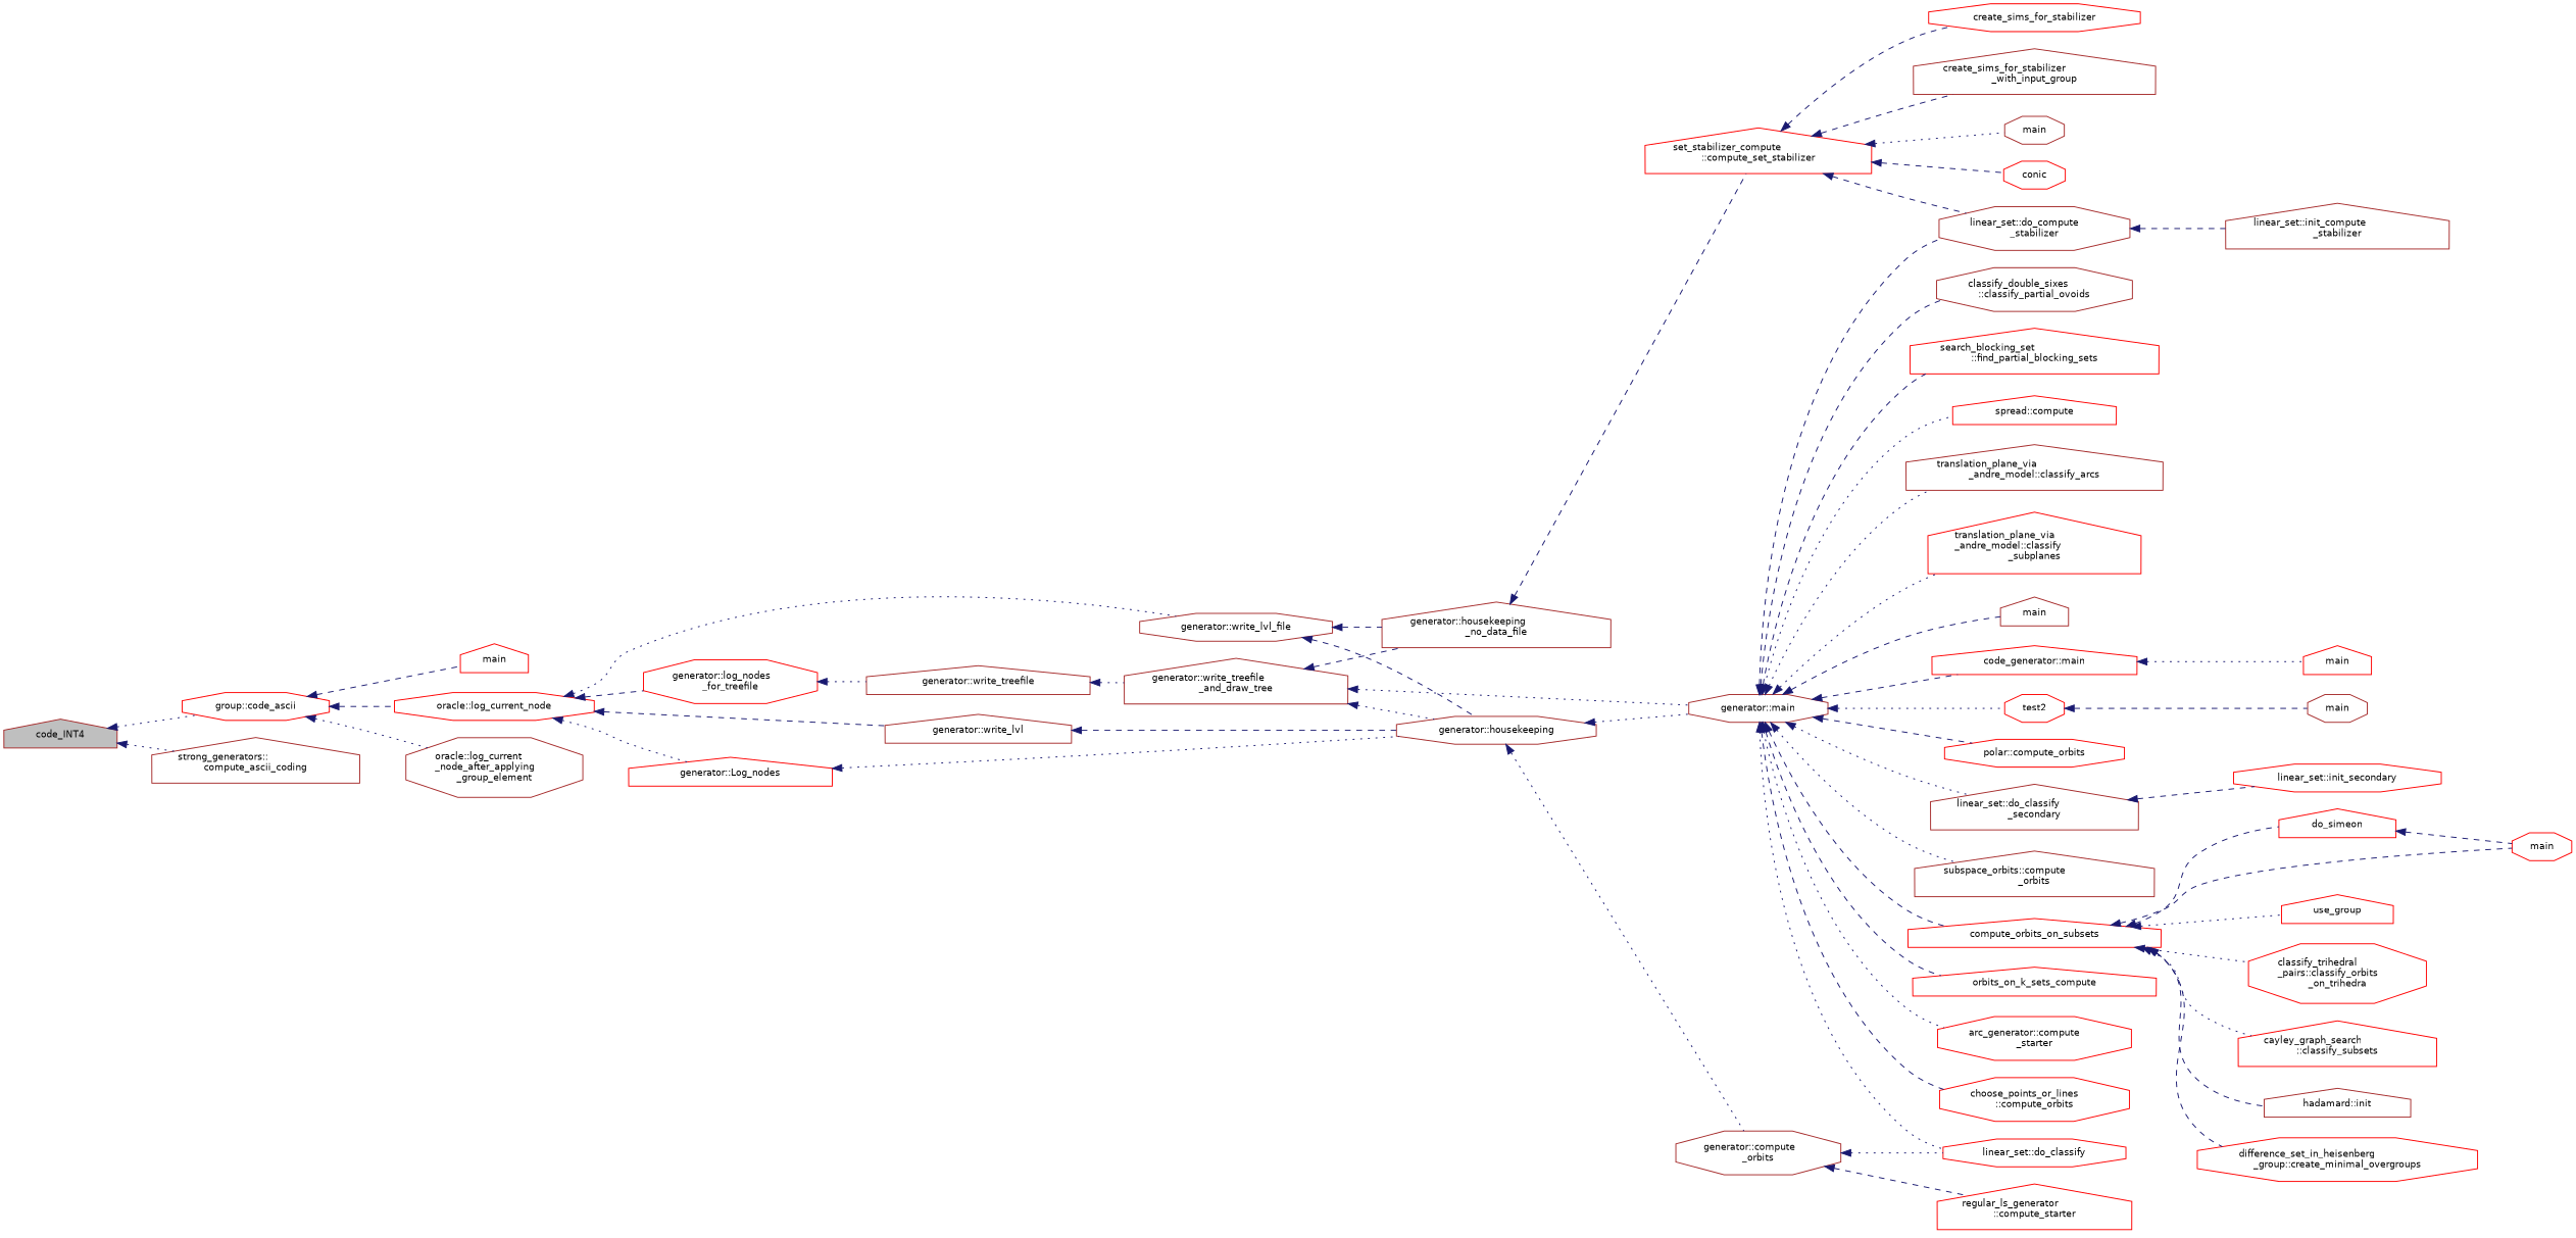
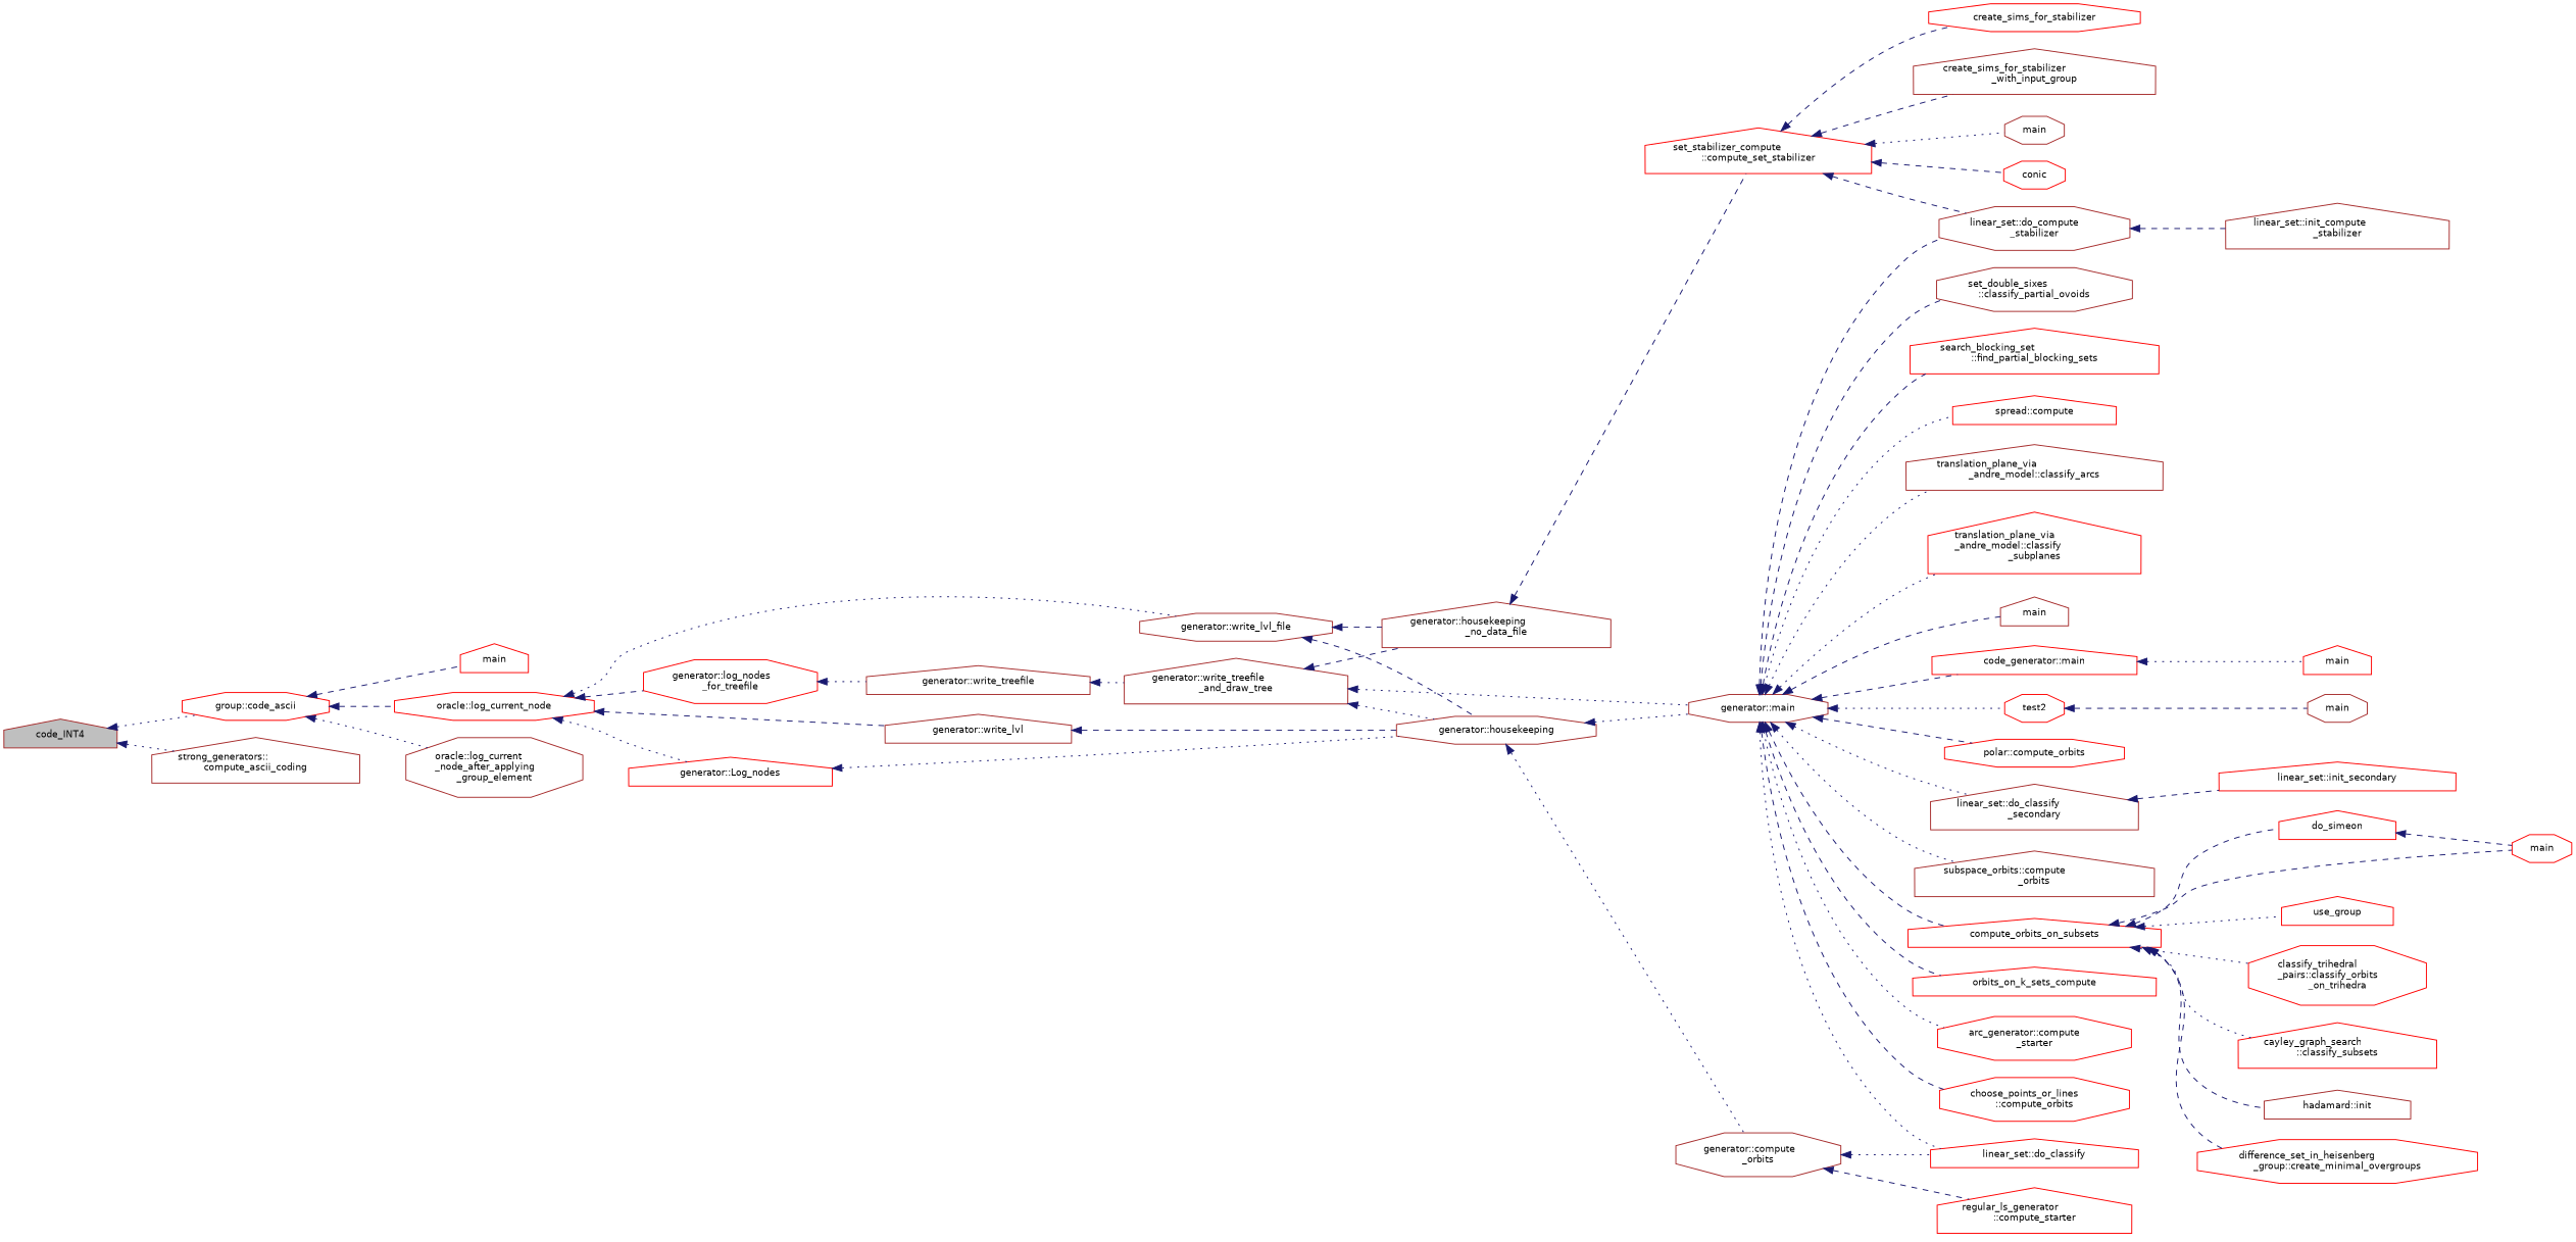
  digraph {
    rankdir=LR
    node [color=red fillcolor=white fontname=Helvetica fontsize=10 shape=house style=filled]
    edge [color=midnightblue dir=back fontname=Helvetica fontsize=10 labelfontname=Helvetica labelfontsize=10 style=dashed]
    n1 [color=brown fillcolor=grey75 fontcolor=black height=0.2 label=code_INT4 width=0.4]
    n2 [height=0.2 label="group::code_ascii" shape=octagon width=0.4]
    n3 [color=brown height=0.2 label="strong_generators::\lcompute_ascii_coding" width=0.4]
    n4 [height=0.2 label=main width=0.4]
    n5 [height=0.2 label="oracle::log_current_node" shape=octagon width=0.4]
    n6 [color=brown height=0.2 label="oracle::log_current\l_node_after_applying\l_group_element" shape=octagon width=0.4]
    n7 [color=brown height=0.2 label="generator::write_lvl_file" shape=octagon width=0.4]
    n8 [color=brown height=0.2 label="generator::write_lvl" width=0.4]
    n9 [height=0.2 label="generator::log_nodes\l_for_treefile" shape=octagon width=0.4]
    n10 [height=0.2 label="generator::Log_nodes" width=0.4]
    n11 [color=brown height=0.2 label="generator::housekeeping" shape=octagon width=0.4]
    n12 [color=brown height=0.2 label="generator::housekeeping\l_no_data_file" width=0.4]
    n13 [color=brown height=0.2 label="generator::write_treefile" width=0.4]
    n14 [color=brown height=0.2 label="generator::compute\l_orbits" shape=octagon width=0.4]
    n15 [color=brown height=0.2 label="generator::main" shape=octagon width=0.4]
    n16 [height=0.2 label="set_stabilizer_compute\l::compute_set_stabilizer" width=0.4]
    n17 [height=0.2 label="regular_ls_generator\l::compute_starter" width=0.4]
-   n18 [height=0.2 label="linear_set::do_classify" shape=octagon width=0.4]
+   n18 [height=0.2 label="linear_set::do_classify" width=0.4]
    n19 [color=brown height=0.2 label=main width=0.4]
    n20 [height=0.2 label="code_generator::main" width=0.4]
    n21 [height=0.2 label=test2 shape=octagon width=0.4]
    n22 [height=0.2 label="polar::compute_orbits" shape=octagon width=0.4]
    n23 [color=brown height=0.2 label="linear_set::do_classify\l_secondary" width=0.4]
    n24 [color=brown height=0.2 label="linear_set::do_compute\l_stabilizer" shape=octagon width=0.4]
    n25 [height=0.2 label=compute_orbits_on_subsets width=0.4]
    n26 [height=0.2 label=orbits_on_k_sets_compute width=0.4]
    n27 [height=0.2 label="arc_generator::compute\l_starter" shape=octagon width=0.4]
    n28 [height=0.2 label="choose_points_or_lines\l::compute_orbits" shape=octagon width=0.4]
-   n29 [color=brown height=0.2 label="classify_double_sixes\l::classify_partial_ovoids" shape=octagon width=0.4]
+   n29 [color=brown height=0.2 label="set_double_sixes\l::classify_partial_ovoids" shape=octagon width=0.4]
    n30 [height=0.2 label="search_blocking_set\l::find_partial_blocking_sets" width=0.4]
    n31 [height=0.2 label="spread::compute" width=0.4]
    n32 [color=brown height=0.2 label="translation_plane_via\l_andre_model::classify_arcs" width=0.4]
    n33 [height=0.2 label="translation_plane_via\l_andre_model::classify\l_subplanes" width=0.4]
    n34 [color=brown height=0.2 label="subspace_orbits::compute\l_orbits" width=0.4]
    n35 [height=0.2 label=main width=0.4]
    n36 [color=brown height=0.2 label=main shape=octagon width=0.4]
-   n37 [height=0.2 label="linear_set::init_secondary" shape=octagon width=0.4]
+   n37 [height=0.2 label="linear_set::init_secondary" width=0.4]
    n38 [color=brown height=0.2 label="linear_set::init_compute\l_stabilizer" width=0.4]
    n39 [height=0.2 label="cayley_graph_search\l::classify_subsets" width=0.4]
    n40 [color=brown height=0.2 label="hadamard::init" width=0.4]
    n41 [height=0.2 label="difference_set_in_heisenberg\l_group::create_minimal_overgroups" shape=octagon width=0.4]
    n42 [height=0.2 label=main shape=octagon width=0.4]
    n43 [height=0.2 label=do_simeon width=0.4]
    n44 [height=0.2 label=use_group width=0.4]
    n45 [height=0.2 label="classify_trihedral\l_pairs::classify_orbits\l_on_trihedra" shape=octagon width=0.4]
    n46 [color=brown height=0.2 label=main shape=octagon width=0.4]
    n47 [height=0.2 label=conic shape=octagon width=0.4]
    n48 [height=0.2 label=create_sims_for_stabilizer shape=octagon width=0.4]
    n49 [color=brown height=0.2 label="create_sims_for_stabilizer\l_with_input_group" width=0.4]
    n50 [color=brown height=0.2 label="generator::write_treefile\l_and_draw_tree" width=0.4]
    n1 -> n2 [style=dotted]
    n1 -> n3 [style=dotted]
    n2 -> n4
    n2 -> n5
    n2 -> n6 [style=dotted]
    n5 -> n7 [style=dotted]
    n5 -> n8
    n5 -> n9
    n5 -> n10 [style=dotted]
    n7 -> n11
    n7 -> n12
    n8 -> n11
    n9 -> n13 [style=dotted]
    n10 -> n11 [style=dotted]
    n11 -> n14 [style=dotted]
    n11 -> n15 [style=dotted]
    n12 -> n16
    n13 -> n50 [style=dotted]
    n14 -> n17
    n14 -> n18 [style=dotted]
    n15 -> n18 [style=dotted]
    n15 -> n19
    n15 -> n20
    n15 -> n21 [style=dotted]
    n15 -> n22
    n15 -> n23 [style=dotted]
    n15 -> n24
    n15 -> n25
    n15 -> n26
    n15 -> n27 [style=dotted]
    n15 -> n28
    n15 -> n29
    n15 -> n30
    n15 -> n31 [style=dotted]
    n15 -> n32 [style=dotted]
    n15 -> n33 [style=dotted]
    n15 -> n34 [style=dotted]
    n16 -> n24
    n16 -> n46 [style=dotted]
    n16 -> n47
    n16 -> n48
    n16 -> n49
    n20 -> n35 [style=dotted]
    n21 -> n36
    n23 -> n37
    n24 -> n38
    n25 -> n39 [style=dotted]
    n25 -> n40
    n25 -> n41
    n25 -> n42
    n25 -> n43
    n25 -> n44 [style=dotted]
    n25 -> n45 [style=dotted]
    n43 -> n42
    n50 -> n11 [style=dotted]
    n50 -> n12
    n50 -> n15 [style=dotted]
  }
